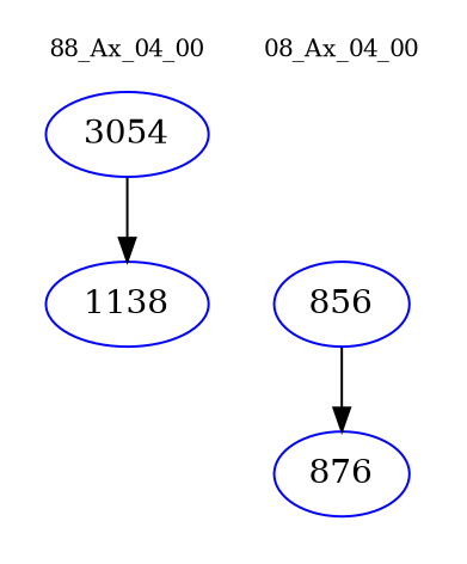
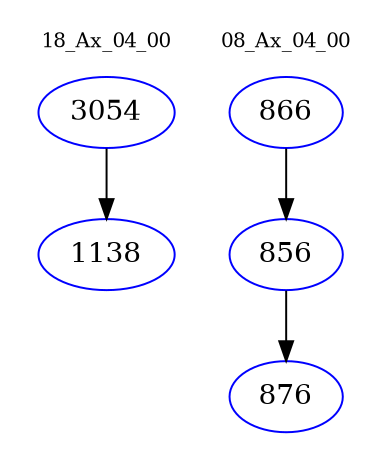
  digraph {
    node [color=blue]
    edge [color=black]
    n1 [label=3054]
    n2 [label=1138]
+   n3 [label=866]
    n4 [label=856]
    n5 [label=876]
    subgraph cluster_1 {
      color=white
      fontsize=10
-     label="88_Ax_04_00"
+     label="18_Ax_04_00"
      n1
      n2
    }
    subgraph cluster_2 {
      color=white
      fontsize=10
      label="08_Ax_04_00"
+     n3
      n4
      n5
    }
    n1 -> n2
+   n3 -> n4
    n4 -> n5
  }
